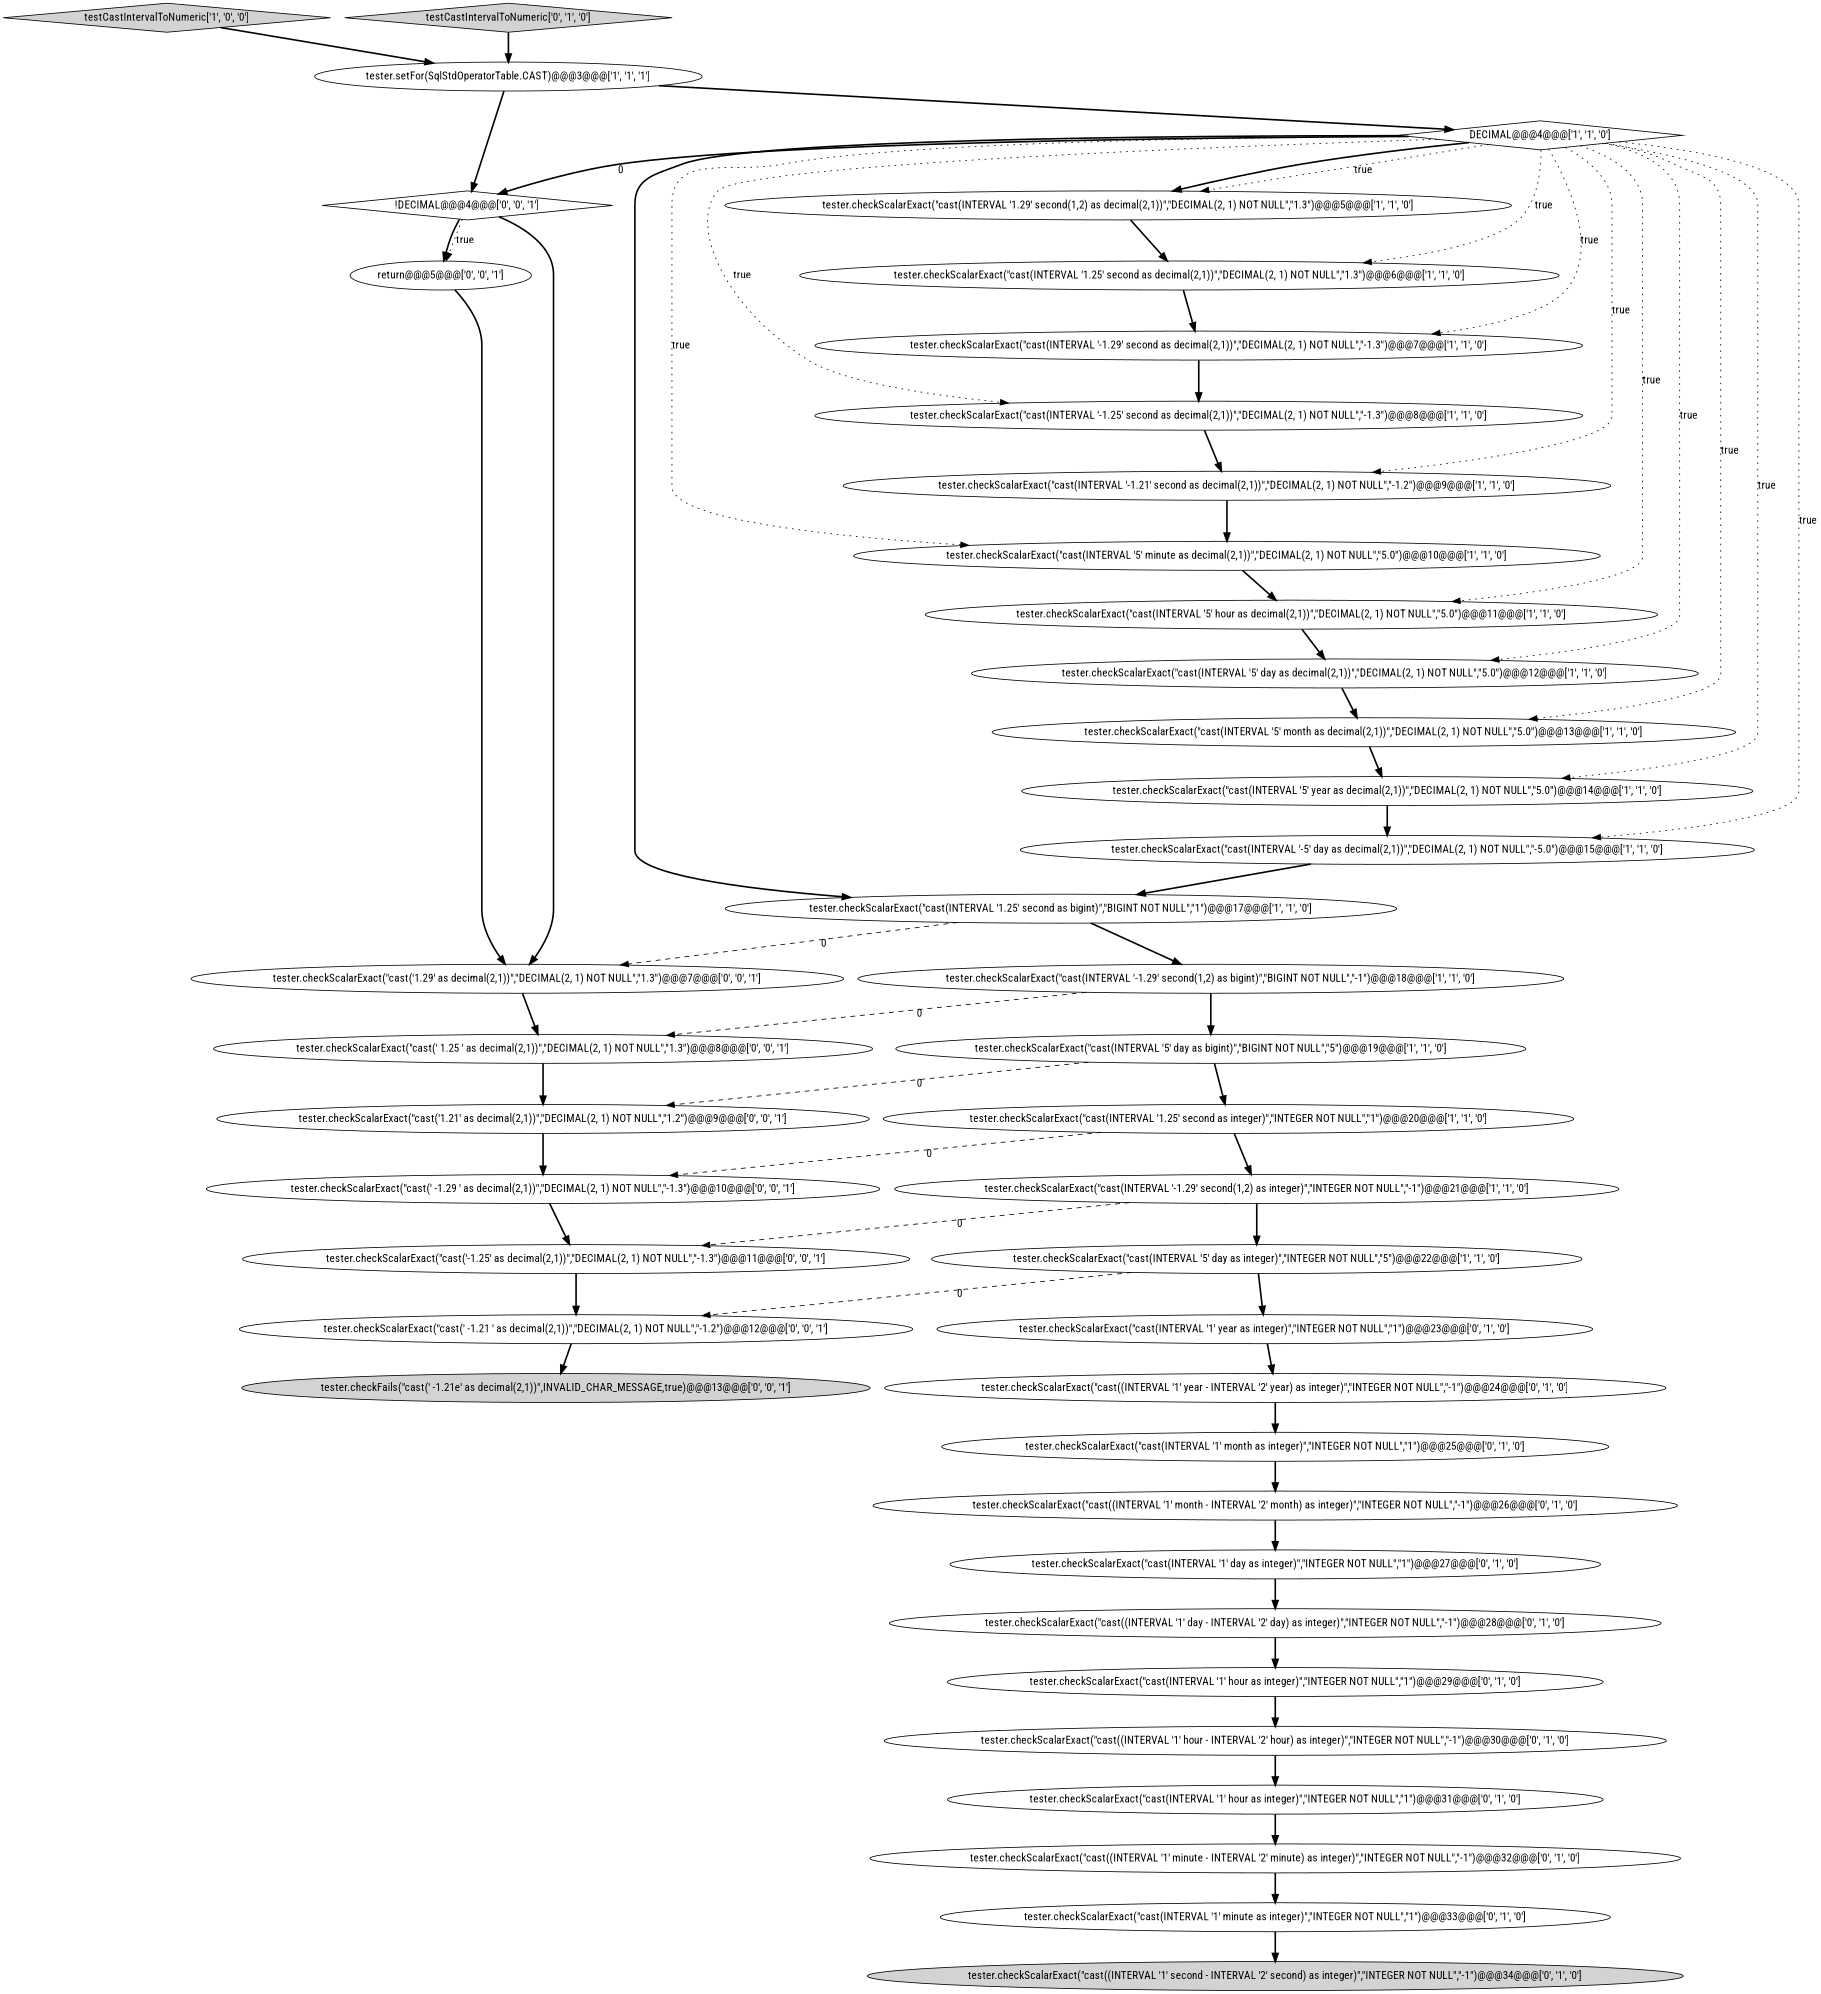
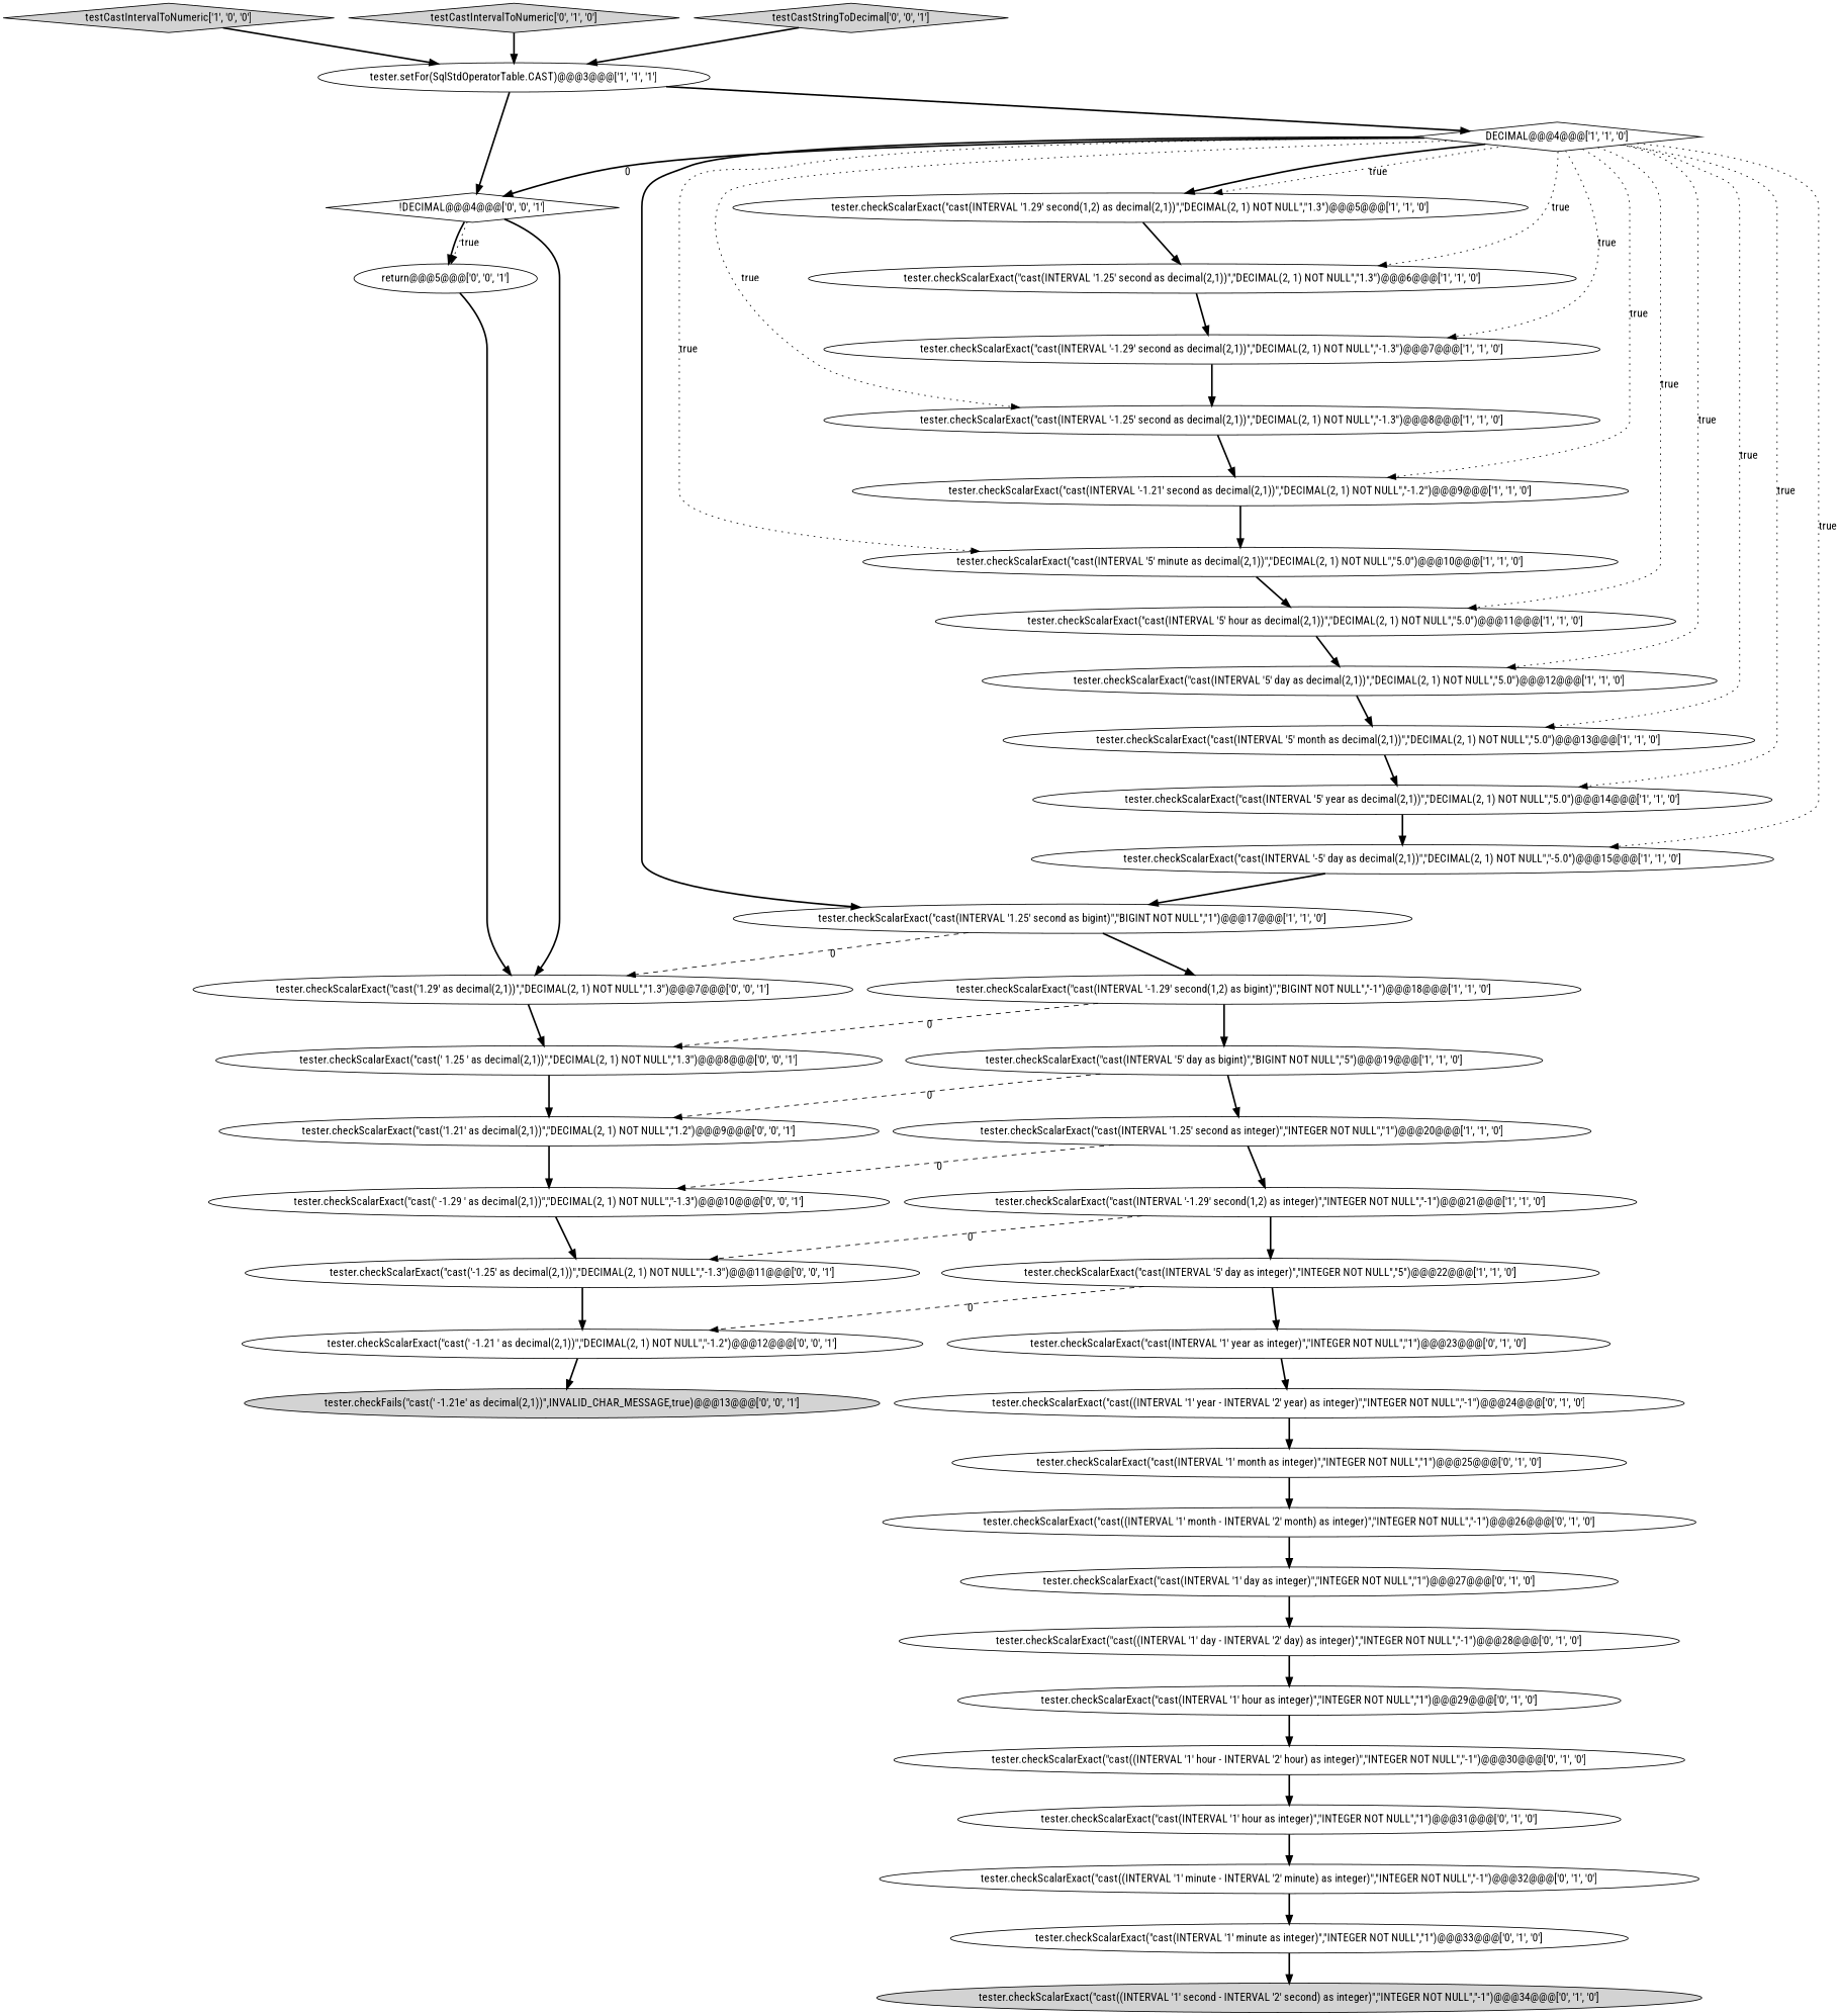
  digraph {
    fontname="Roboto Condensed"
    node [fillcolor=white fontname="Roboto Condensed" shape=ellipse style=filled]
    edge [fontname="Roboto Condensed" style=bold]
    n1 [label="tester.checkScalarExact(\"cast(INTERVAL '1.29' second(1,2) as decimal(2,1))\",\"DECIMAL(2, 1) NOT NULL\",\"1.3\")@@@5@@@['1', '1', '0']"]
    n2 [label="tester.checkScalarExact(\"cast(INTERVAL '1.25' second as decimal(2,1))\",\"DECIMAL(2, 1) NOT NULL\",\"1.3\")@@@6@@@['1', '1', '0']"]
    n3 [label="tester.checkScalarExact(\"cast(INTERVAL '-1.29' second as decimal(2,1))\",\"DECIMAL(2, 1) NOT NULL\",\"-1.3\")@@@7@@@['1', '1', '0']"]
    n4 [label="tester.checkScalarExact(\"cast('1.29' as decimal(2,1))\",\"DECIMAL(2, 1) NOT NULL\",\"1.3\")@@@7@@@['0', '0', '1']"]
    n5 [label="tester.checkScalarExact(\"cast(' 1.25 ' as decimal(2,1))\",\"DECIMAL(2, 1) NOT NULL\",\"1.3\")@@@8@@@['0', '0', '1']"]
    n6 [label="tester.checkScalarExact(\"cast('1.21' as decimal(2,1))\",\"DECIMAL(2, 1) NOT NULL\",\"1.2\")@@@9@@@['0', '0', '1']"]
    n7 [fillcolor=lightgray label="testCastIntervalToNumeric['1', '0', '0']" shape=diamond]
    n8 [label="tester.setFor(SqlStdOperatorTable.CAST)@@@3@@@['1', '1', '1']"]
    n9 [label="!DECIMAL@@@4@@@['0', '0', '1']" shape=diamond]
    n10 [label="DECIMAL@@@4@@@['1', '1', '0']" shape=diamond]
    n11 [label="tester.checkScalarExact(\"cast((INTERVAL '1' hour - INTERVAL '2' hour) as integer)\",\"INTEGER NOT NULL\",\"-1\")@@@30@@@['0', '1', '0']"]
    n12 [label="tester.checkScalarExact(\"cast(INTERVAL '1' hour as integer)\",\"INTEGER NOT NULL\",\"1\")@@@31@@@['0', '1', '0']"]
    n13 [label="tester.checkScalarExact(\"cast((INTERVAL '1' minute - INTERVAL '2' minute) as integer)\",\"INTEGER NOT NULL\",\"-1\")@@@32@@@['0', '1', '0']"]
    n14 [label="tester.checkScalarExact(\"cast(INTERVAL '-5' day as decimal(2,1))\",\"DECIMAL(2, 1) NOT NULL\",\"-5.0\")@@@15@@@['1', '1', '0']"]
    n15 [label="tester.checkScalarExact(\"cast(INTERVAL '1.25' second as bigint)\",\"BIGINT NOT NULL\",\"1\")@@@17@@@['1', '1', '0']"]
    n16 [label="tester.checkScalarExact(\"cast(INTERVAL '-1.29' second(1,2) as bigint)\",\"BIGINT NOT NULL\",\"-1\")@@@18@@@['1', '1', '0']"]
    n17 [label="tester.checkScalarExact(\"cast(' -1.21 ' as decimal(2,1))\",\"DECIMAL(2, 1) NOT NULL\",\"-1.2\")@@@12@@@['0', '0', '1']"]
    n18 [fillcolor=lightgray label="tester.checkFails(\"cast(' -1.21e' as decimal(2,1))\",INVALID_CHAR_MESSAGE,true)@@@13@@@['0', '0', '1']"]
    n19 [label="tester.checkScalarExact(\"cast(INTERVAL '5' hour as decimal(2,1))\",\"DECIMAL(2, 1) NOT NULL\",\"5.0\")@@@11@@@['1', '1', '0']"]
    n20 [label="tester.checkScalarExact(\"cast(INTERVAL '5' day as decimal(2,1))\",\"DECIMAL(2, 1) NOT NULL\",\"5.0\")@@@12@@@['1', '1', '0']"]
    n21 [label="tester.checkScalarExact(\"cast(INTERVAL '5' month as decimal(2,1))\",\"DECIMAL(2, 1) NOT NULL\",\"5.0\")@@@13@@@['1', '1', '0']"]
    n22 [label="tester.checkScalarExact(\"cast(INTERVAL '5' year as decimal(2,1))\",\"DECIMAL(2, 1) NOT NULL\",\"5.0\")@@@14@@@['1', '1', '0']"]
    n23 [label="tester.checkScalarExact(\"cast(INTERVAL '5' day as bigint)\",\"BIGINT NOT NULL\",\"5\")@@@19@@@['1', '1', '0']"]
    n24 [label="tester.checkScalarExact(\"cast(INTERVAL '1.25' second as integer)\",\"INTEGER NOT NULL\",\"1\")@@@20@@@['1', '1', '0']"]
    n25 [label="return@@@5@@@['0', '0', '1']"]
    n26 [label="tester.checkScalarExact(\"cast(' -1.29 ' as decimal(2,1))\",\"DECIMAL(2, 1) NOT NULL\",\"-1.3\")@@@10@@@['0', '0', '1']"]
    n27 [label="tester.checkScalarExact(\"cast('-1.25' as decimal(2,1))\",\"DECIMAL(2, 1) NOT NULL\",\"-1.3\")@@@11@@@['0', '0', '1']"]
    n28 [label="tester.checkScalarExact(\"cast((INTERVAL '1' day - INTERVAL '2' day) as integer)\",\"INTEGER NOT NULL\",\"-1\")@@@28@@@['0', '1', '0']"]
    n29 [label="tester.checkScalarExact(\"cast(INTERVAL '1' hour as integer)\",\"INTEGER NOT NULL\",\"1\")@@@29@@@['0', '1', '0']"]
    n30 [label="tester.checkScalarExact(\"cast(INTERVAL '1' minute as integer)\",\"INTEGER NOT NULL\",\"1\")@@@33@@@['0', '1', '0']"]
    n31 [label="tester.checkScalarExact(\"cast(INTERVAL '-1.29' second(1,2) as integer)\",\"INTEGER NOT NULL\",\"-1\")@@@21@@@['1', '1', '0']"]
    n32 [label="tester.checkScalarExact(\"cast(INTERVAL '5' day as integer)\",\"INTEGER NOT NULL\",\"5\")@@@22@@@['1', '1', '0']"]
    n33 [label="tester.checkScalarExact(\"cast(INTERVAL '1' year as integer)\",\"INTEGER NOT NULL\",\"1\")@@@23@@@['0', '1', '0']"]
    n34 [label="tester.checkScalarExact(\"cast(INTERVAL '1' day as integer)\",\"INTEGER NOT NULL\",\"1\")@@@27@@@['0', '1', '0']"]
    n35 [fillcolor=lightgray label="tester.checkScalarExact(\"cast((INTERVAL '1' second - INTERVAL '2' second) as integer)\",\"INTEGER NOT NULL\",\"-1\")@@@34@@@['0', '1', '0']"]
    n36 [label="tester.checkScalarExact(\"cast((INTERVAL '1' year - INTERVAL '2' year) as integer)\",\"INTEGER NOT NULL\",\"-1\")@@@24@@@['0', '1', '0']"]
    n37 [fillcolor=lightgray label="testCastIntervalToNumeric['0', '1', '0']" shape=diamond]
    n38 [label="tester.checkScalarExact(\"cast(INTERVAL '-1.25' second as decimal(2,1))\",\"DECIMAL(2, 1) NOT NULL\",\"-1.3\")@@@8@@@['1', '1', '0']"]
    n39 [label="tester.checkScalarExact(\"cast(INTERVAL '-1.21' second as decimal(2,1))\",\"DECIMAL(2, 1) NOT NULL\",\"-1.2\")@@@9@@@['1', '1', '0']"]
    n40 [label="tester.checkScalarExact(\"cast(INTERVAL '5' minute as decimal(2,1))\",\"DECIMAL(2, 1) NOT NULL\",\"5.0\")@@@10@@@['1', '1', '0']"]
    n41 [label="tester.checkScalarExact(\"cast(INTERVAL '1' month as integer)\",\"INTEGER NOT NULL\",\"1\")@@@25@@@['0', '1', '0']"]
    n42 [label="tester.checkScalarExact(\"cast((INTERVAL '1' month - INTERVAL '2' month) as integer)\",\"INTEGER NOT NULL\",\"-1\")@@@26@@@['0', '1', '0']"]
+   n43 [fillcolor=lightgray label="testCastStringToDecimal['0', '0', '1']" shape=diamond]
    n1 -> n2
    n2 -> n3
    n3 -> n38
    n4 -> n5
    n5 -> n6
    n6 -> n26
    n7 -> n8
    n8 -> n9
    n8 -> n10
    n9 -> n4
    n9 -> n25
    n9 -> n25 [label=true style=dotted]
    n10 -> n1 [label=true style=dotted]
    n10 -> n1
    n10 -> n2 [label=true style=dotted]
    n10 -> n3 [label=true style=dotted]
    n10 -> n9 [label=0]
    n10 -> n14 [label=true style=dotted]
    n10 -> n15
    n10 -> n19 [label=true style=dotted]
    n10 -> n20 [label=true style=dotted]
    n10 -> n21 [label=true style=dotted]
    n10 -> n22 [label=true style=dotted]
    n10 -> n38 [label=true style=dotted]
    n10 -> n39 [label=true style=dotted]
    n10 -> n40 [label=true style=dotted]
    n11 -> n12
    n12 -> n13
    n13 -> n30
    n14 -> n15
    n15 -> n4 [label=0 style=dashed]
    n15 -> n16
    n16 -> n5 [label=0 style=dashed]
    n16 -> n23
    n17 -> n18
    n19 -> n20
    n20 -> n21
    n21 -> n22
    n22 -> n14
    n23 -> n6 [label=0 style=dashed]
    n23 -> n24
    n24 -> n26 [label=0 style=dashed]
    n24 -> n31
    n25 -> n4
    n26 -> n27
    n27 -> n17
    n28 -> n29
    n29 -> n11
    n30 -> n35
    n31 -> n27 [label=0 style=dashed]
    n31 -> n32
    n32 -> n17 [label=0 style=dashed]
    n32 -> n33
    n33 -> n36
    n34 -> n28
    n36 -> n41
    n37 -> n8
    n38 -> n39
    n39 -> n40
    n40 -> n19
    n41 -> n42
    n42 -> n34
+   n43 -> n8
  }
